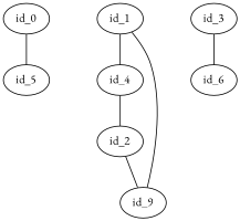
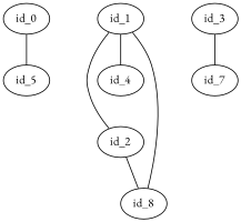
  graph {
    fontname="EB Garamond"
    node [fontname="EB Garamond"]
    edge [fontname="EB Garamond"]
    id_0
    id_5
    id_1
    id_2
    id_4
-   id_9
+   id_9 [label=id_8]
    id_3
-   id_7 [label=id_6]
+   id_7
    id_0 -- id_5
-   id_4 -- id_2
+   id_1 -- id_2
    id_1 -- id_4
    id_1 -- id_9
    id_2 -- id_9
    id_3 -- id_7
  }
